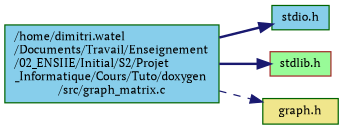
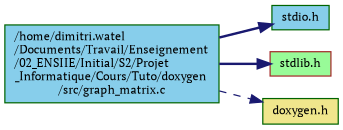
  digraph {
    rankdir=LR
    fontname="PT Serif"
    node [color=darkgreen fillcolor=skyblue fontname="PT Serif" fontsize=10 shape=record style=filled]
    edge [color=midnightblue fontname="PT Serif" fontsize=10 labelfontname=Helvetica labelfontsize=10 style=bold]
    n1 [fontcolor=black height=0.2 label="/home/dimitri.watel\l/Documents/Travail/Enseignement\l/02_ENSIIE/Initial/S2/Projet\l_Informatique/Cours/Tuto/doxygen\l/src/graph_matrix.c" width=0.4]
    n2 [height=0.2 label="stdio.h" width=0.4]
    n3 [color=brown fillcolor=palegreen height=0.2 label="stdlib.h" width=0.4]
-   n4 [fillcolor=khaki height=0.2 label="graph.h" width=0.4]
+   n4 [fillcolor=khaki height=0.2 label="doxygen.h" width=0.4]
    n1 -> n2
    n1 -> n3
    n1 -> n4 [style=dashed]
  }
